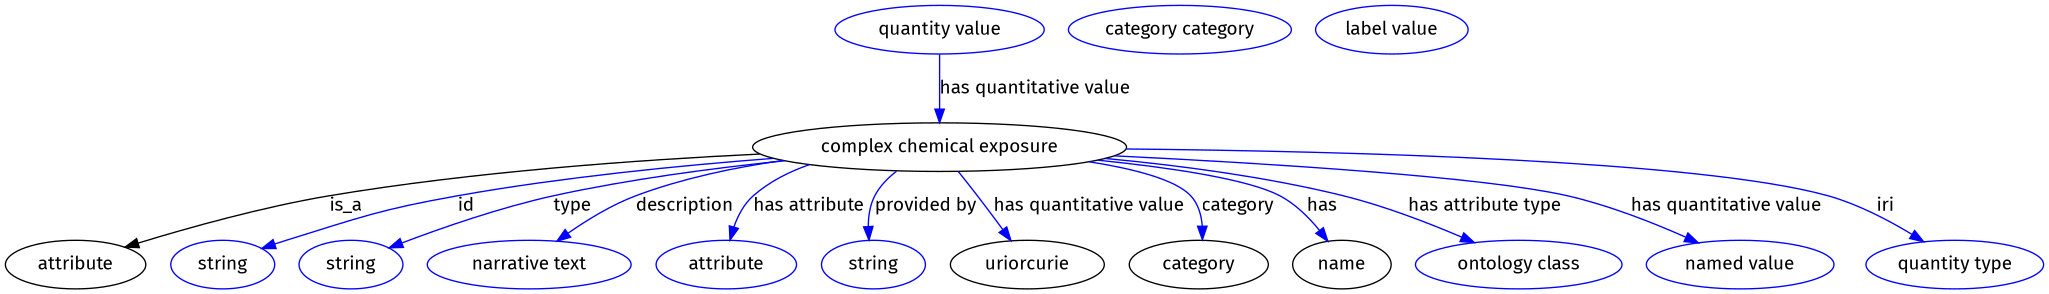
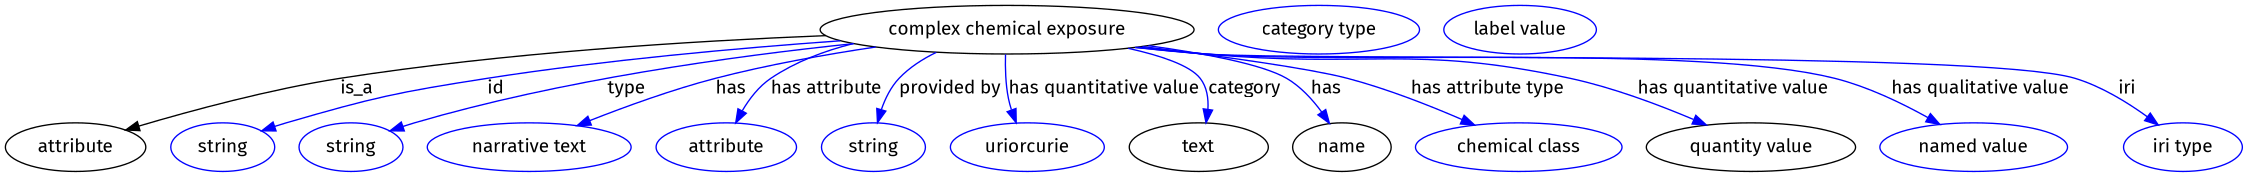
  digraph {
    fontname="Fira Sans"
    node [fontname="Fira Sans" color=blue]
    edge [fontname="Fira Sans" color=blue style=solid]
    n1 [height=0.5 label="complex chemical exposure" width=3.8455 color=""]
    attribute [height=0.5 width=1.4443 color=""]
    n3 [height=0.5 label=string width=1.0652]
    n4 [height=0.5 label=string width=1.0652]
    n5 [height=0.5 label="narrative text" width=2.0943]
    n6 [height=0.5 label=attribute width=1.4443]
    n7 [height=0.5 label=string width=1.0652]
-   n8 [color=black height=0.5 label=uriorcurie width=1.5887]
-   category [height=0.5 width=1.4263 color=""]
+   n8 [height=0.5 label=uriorcurie width=1.5887]
+   category [height=0.5 width=1.4263 label=text color=""]
    name [height=0.5 width=1.011 color=""]
-   n11 [height=0.5 label="ontology class" width=2.1304]
-   n12 [height=0.5 label="quantity value" width=2.1484]
+   n11 [height=0.5 label="chemical class" width=2.1304]
+   n12 [color=black height=0.5 label="quantity value" width=2.1484]
    n13 [height=0.5 label="named value" width=1.9318]
-   n14 [height=0.5 label="quantity type" width=1.2277]
-   n15 [height=0.5 label="category category" width=2.0762]
+   n14 [height=0.5 label="iri type" width=1.2277]
+   n15 [height=0.5 label="category type" width=2.0762]
    n16 [height=0.5 label="label value" width=1.5707]
    n1 -> attribute [label=is_a color="" style=""]
    n1 -> n3 [label=id]
    n1 -> n4 [label=type]
-   n1 -> n5 [label=description]
+   n1 -> n5 [label=has]
    n1 -> n6 [label="has attribute"]
    n1 -> n7 [label="provided by"]
    n1 -> n8 [label="has quantitative value"]
    n1 -> category [label=category]
    n1 -> name [label=has]
    n1 -> n11 [label="has attribute type"]
-   n12 -> n1 [label="has quantitative value"]
-   n1 -> n13 [label="has quantitative value"]
+   n1 -> n12 [label="has quantitative value"]
+   n1 -> n13 [label="has qualitative value"]
    n1 -> n14 [label=iri]
  }
